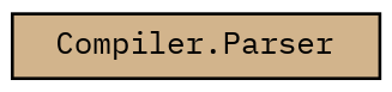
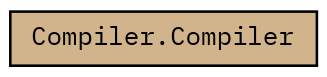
  digraph {
    rankdir=LR
    fontname="IBM Plex Mono"
-   n1 [color=black fillcolor=tan fontname="IBM Plex Mono" fontsize=10 height=0.2 label="Compiler.Parser" shape=record style=filled width=0.4]
+   n1 [color=black fillcolor=tan fontname="IBM Plex Mono" fontsize=10 height=0.2 label="Compiler.Compiler" shape=record style=filled width=0.4]
  }
